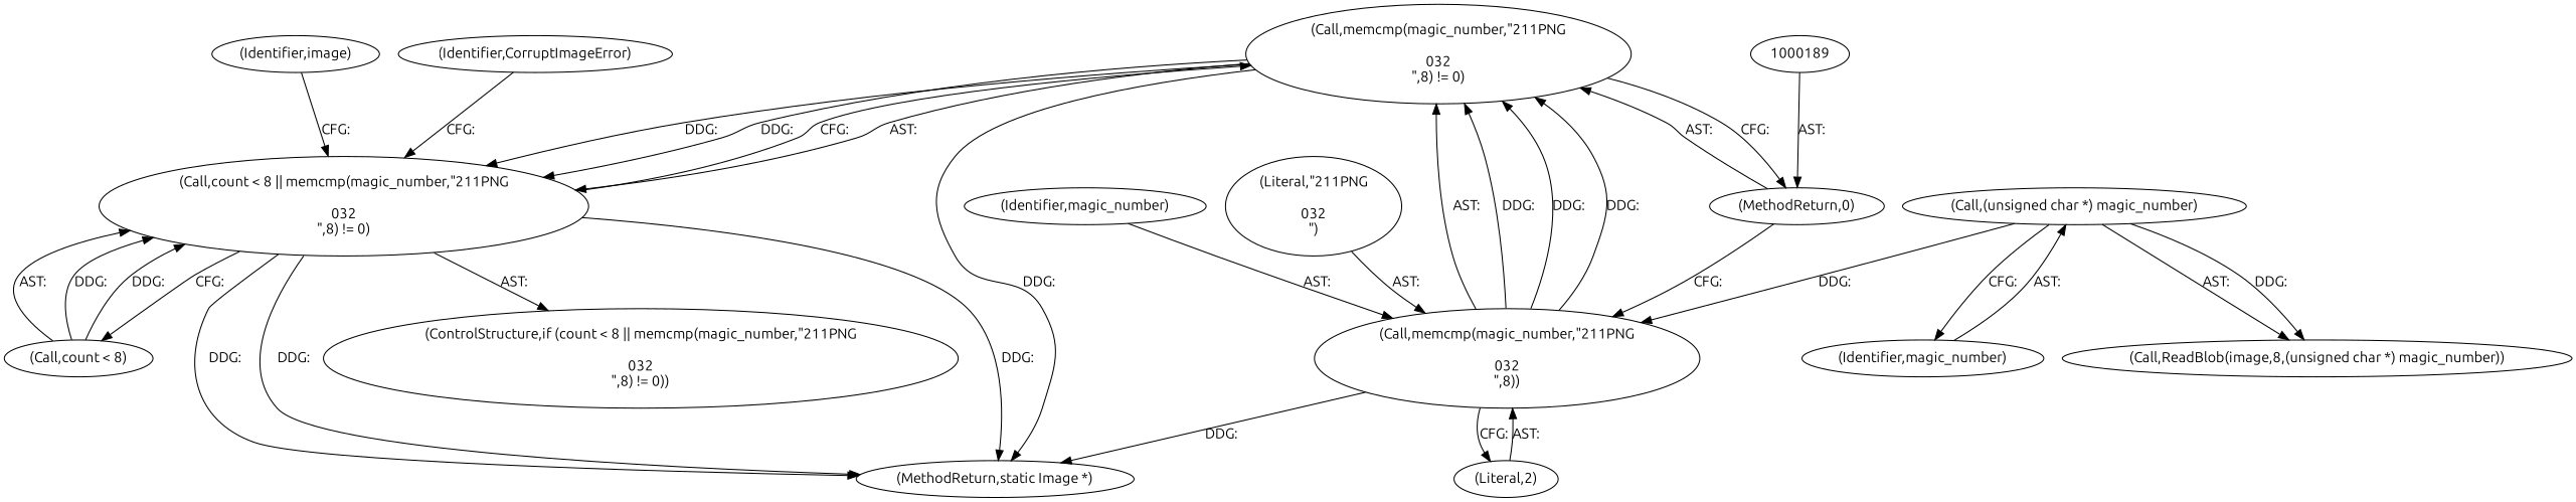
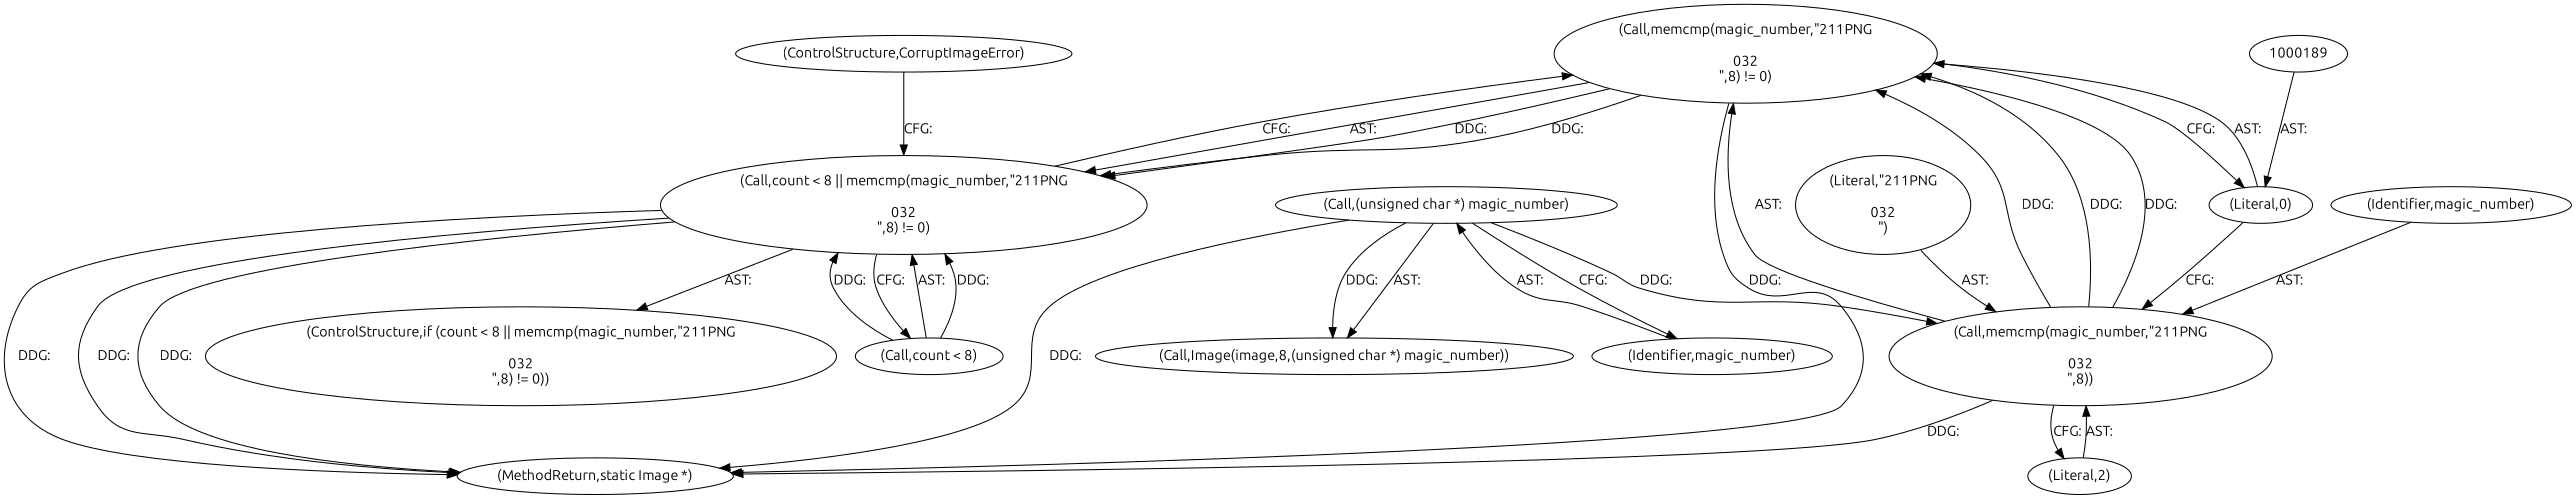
  digraph {
    fontname=Ubuntu
    node [fontname=Ubuntu]
    edge [fontname=Ubuntu]
    n1 [label="(Call,memcmp(magic_number,\"\211PNG\r\n\032\n\",8) != 0)"]
    n2 [label="(Call,count < 8 || memcmp(magic_number,\"\211PNG\r\n\032\n\",8) != 0)"]
-   n3 [label="(MethodReturn,0)"]
+   n3 [label="(Literal,0)"]
    n4 [label="(MethodReturn,static Image *)"]
    n5 [label="(Call,count < 8)"]
    n6 [label="(ControlStructure,if (count < 8 || memcmp(magic_number,\"\211PNG\r\n\032\n\",8) != 0))"]
    n7 [label="(Call,memcmp(magic_number,\"\211PNG\r\n\032\n\",8))"]
    n8 [label="(Literal,2)"]
    n9 [label="(Call,(unsigned char *) magic_number)"]
    n10 [label="(Identifier,magic_number)"]
-   n11 [label="(Call,ReadBlob(image,8,(unsigned char *) magic_number))"]
+   n11 [label="(Call,Image(image,8,(unsigned char *) magic_number))"]
    n12 [label="(Identifier,magic_number)"]
    n13 [label="(Literal,\"\211PNG\r\n\032\n\")"]
-   n14 [label="(Identifier,image)"]
-   n15 [label="(Identifier,CorruptImageError)"]
+   n15 [label="(ControlStructure,CorruptImageError)"]
    1000189
    n1 -> n2 [label="AST: "]
    n1 -> n2 [label="DDG: "]
    n1 -> n2 [label="DDG: "]
    n1 -> n3 [label="CFG: "]
    n1 -> n4 [label="DDG: "]
    n2 -> n1 [label="CFG: "]
    n2 -> n4 [label="DDG: "]
    n2 -> n4 [label="DDG: "]
    n2 -> n4 [label="DDG: "]
    n2 -> n5 [label="CFG: "]
    n2 -> n6 [label="AST: "]
    n3 -> n1 [label="AST: "]
    n3 -> n7 [label="CFG: "]
    n5 -> n2 [label="AST: "]
    n5 -> n2 [label="DDG: "]
    n5 -> n2 [label="DDG: "]
    n7 -> n1 [label="AST: "]
    n7 -> n1 [label="DDG: "]
    n7 -> n1 [label="DDG: "]
    n7 -> n1 [label="DDG: "]
    n7 -> n4 [label="DDG: "]
    n7 -> n8 [label="CFG: "]
    n8 -> n7 [label="AST: "]
+   n9 -> n4 [label="DDG: "]
    n9 -> n7 [label="DDG: "]
    n9 -> n10 [label="CFG: "]
    n9 -> n11 [label="AST: "]
    n9 -> n11 [label="DDG: "]
    n10 -> n9 [label="AST: "]
    n12 -> n7 [label="AST: "]
    n13 -> n7 [label="AST: "]
-   n14 -> n2 [label="CFG: "]
    n15 -> n2 [label="CFG: "]
    1000189 -> n3 [label="AST: "]
  }
